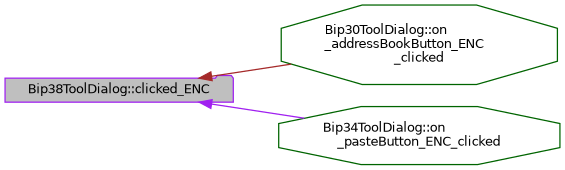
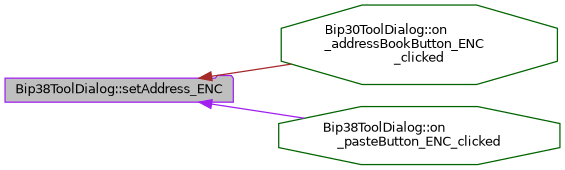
  digraph {
    rankdir=LR
    node [color=darkgreen fillcolor=white fontname=Helvetica fontsize=10 shape=octagon style=filled]
    edge [dir=back fontname=Helvetica fontsize=10 labelfontname=Helvetica labelfontsize=10 style=solid]
-   n1 [color=purple fillcolor=grey75 fontcolor=black height=0.2 label="Bip38ToolDialog::clicked_ENC" shape=folder width=0.4]
+   n1 [color=purple fillcolor=grey75 fontcolor=black height=0.2 label="Bip38ToolDialog::setAddress_ENC" shape=folder width=0.4]
    n2 [height=0.2 label="Bip30ToolDialog::on\l_addressBookButton_ENC\l_clicked" width=0.4]
-   n3 [height=0.2 label="Bip34ToolDialog::on\l_pasteButton_ENC_clicked" width=0.4]
+   n3 [height=0.2 label="Bip38ToolDialog::on\l_pasteButton_ENC_clicked" width=0.4]
    n1 -> n2 [color=brown]
    n1 -> n3 [color=purple]
  }
